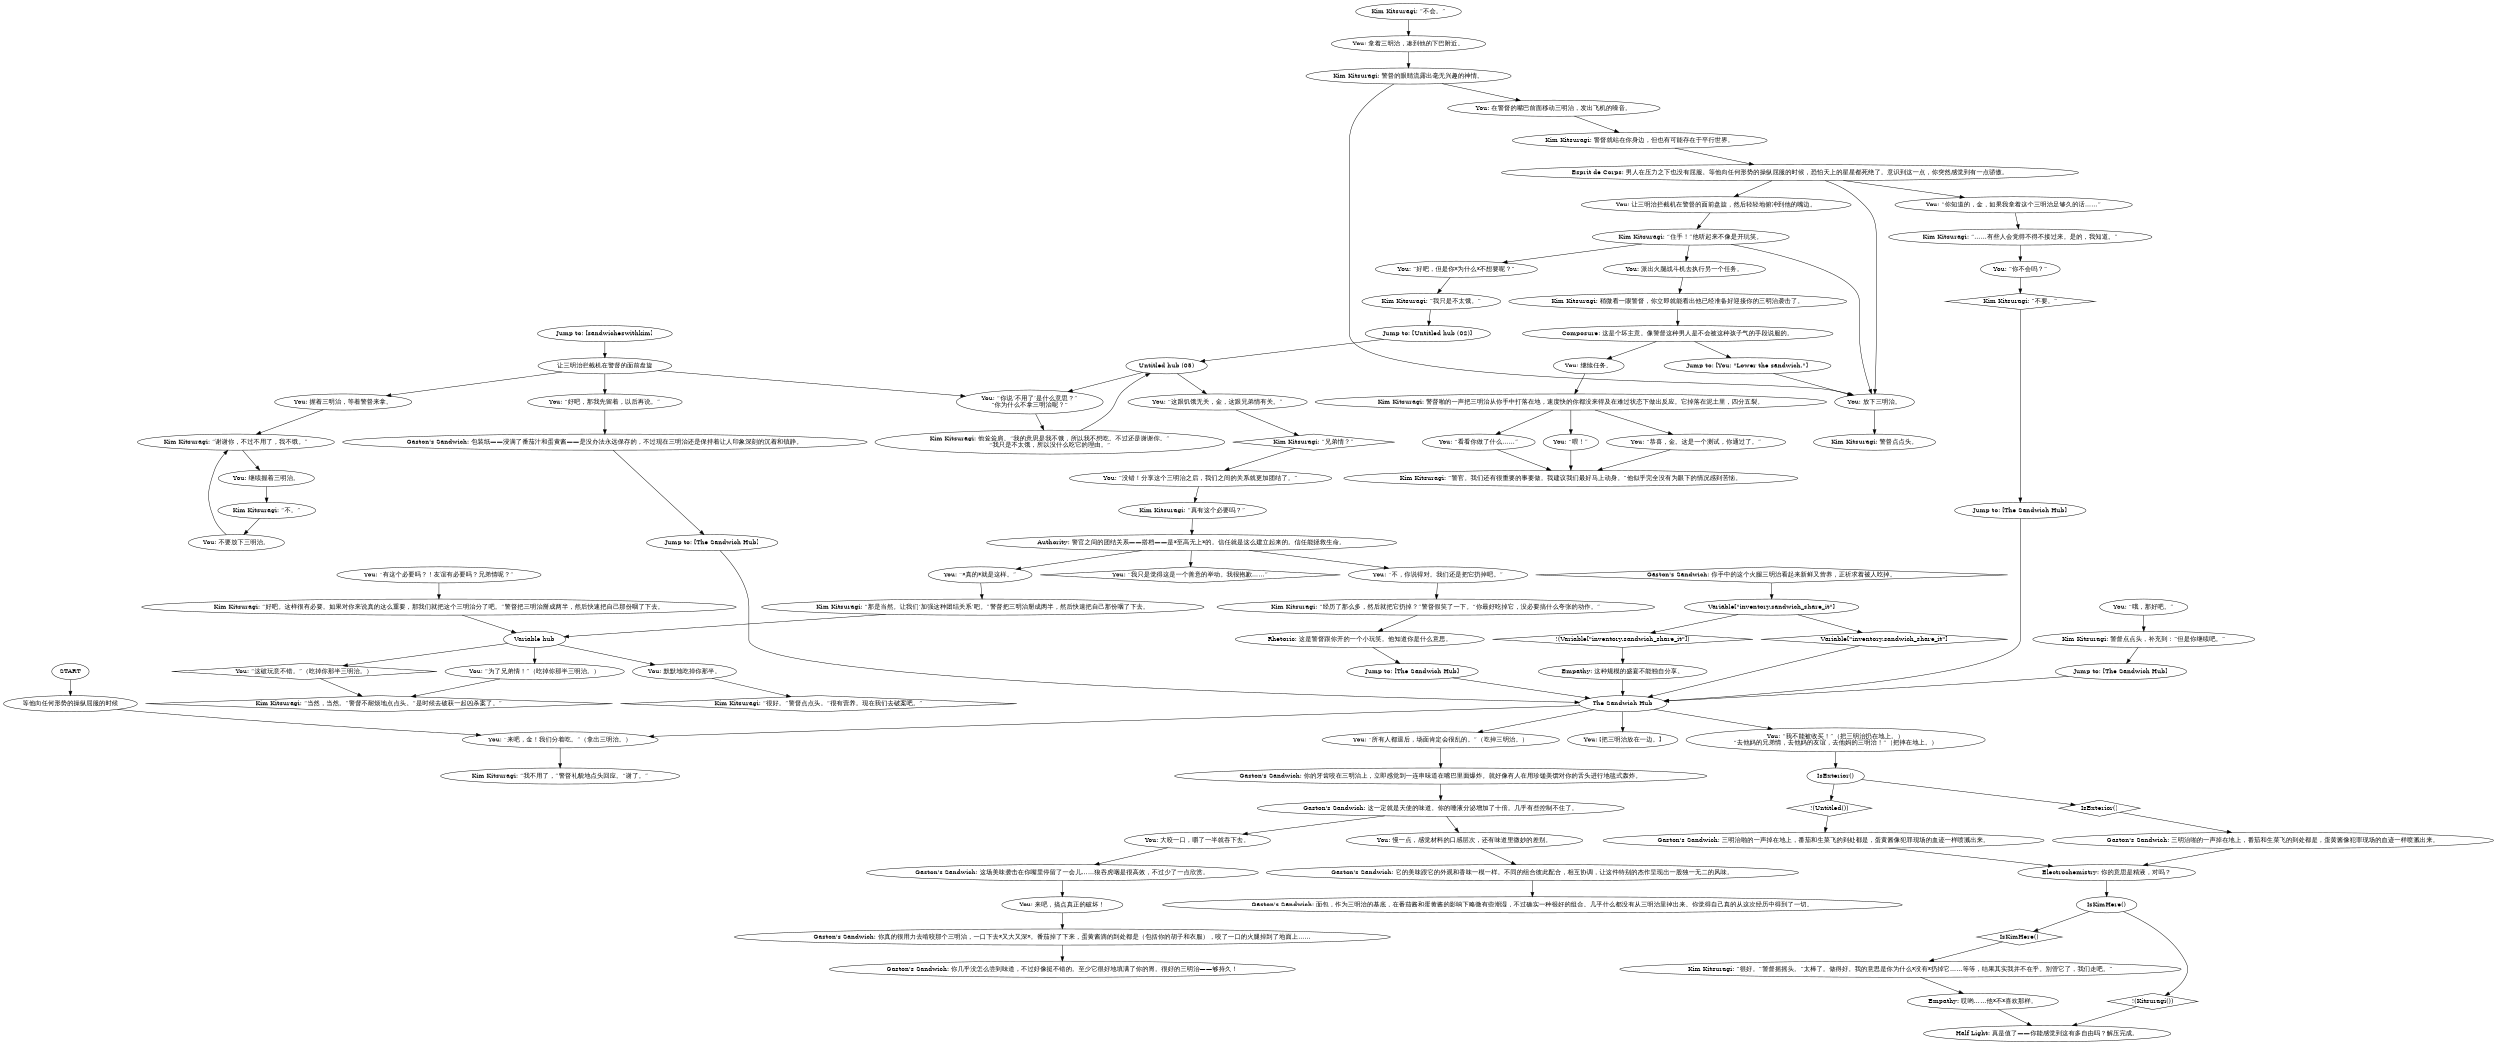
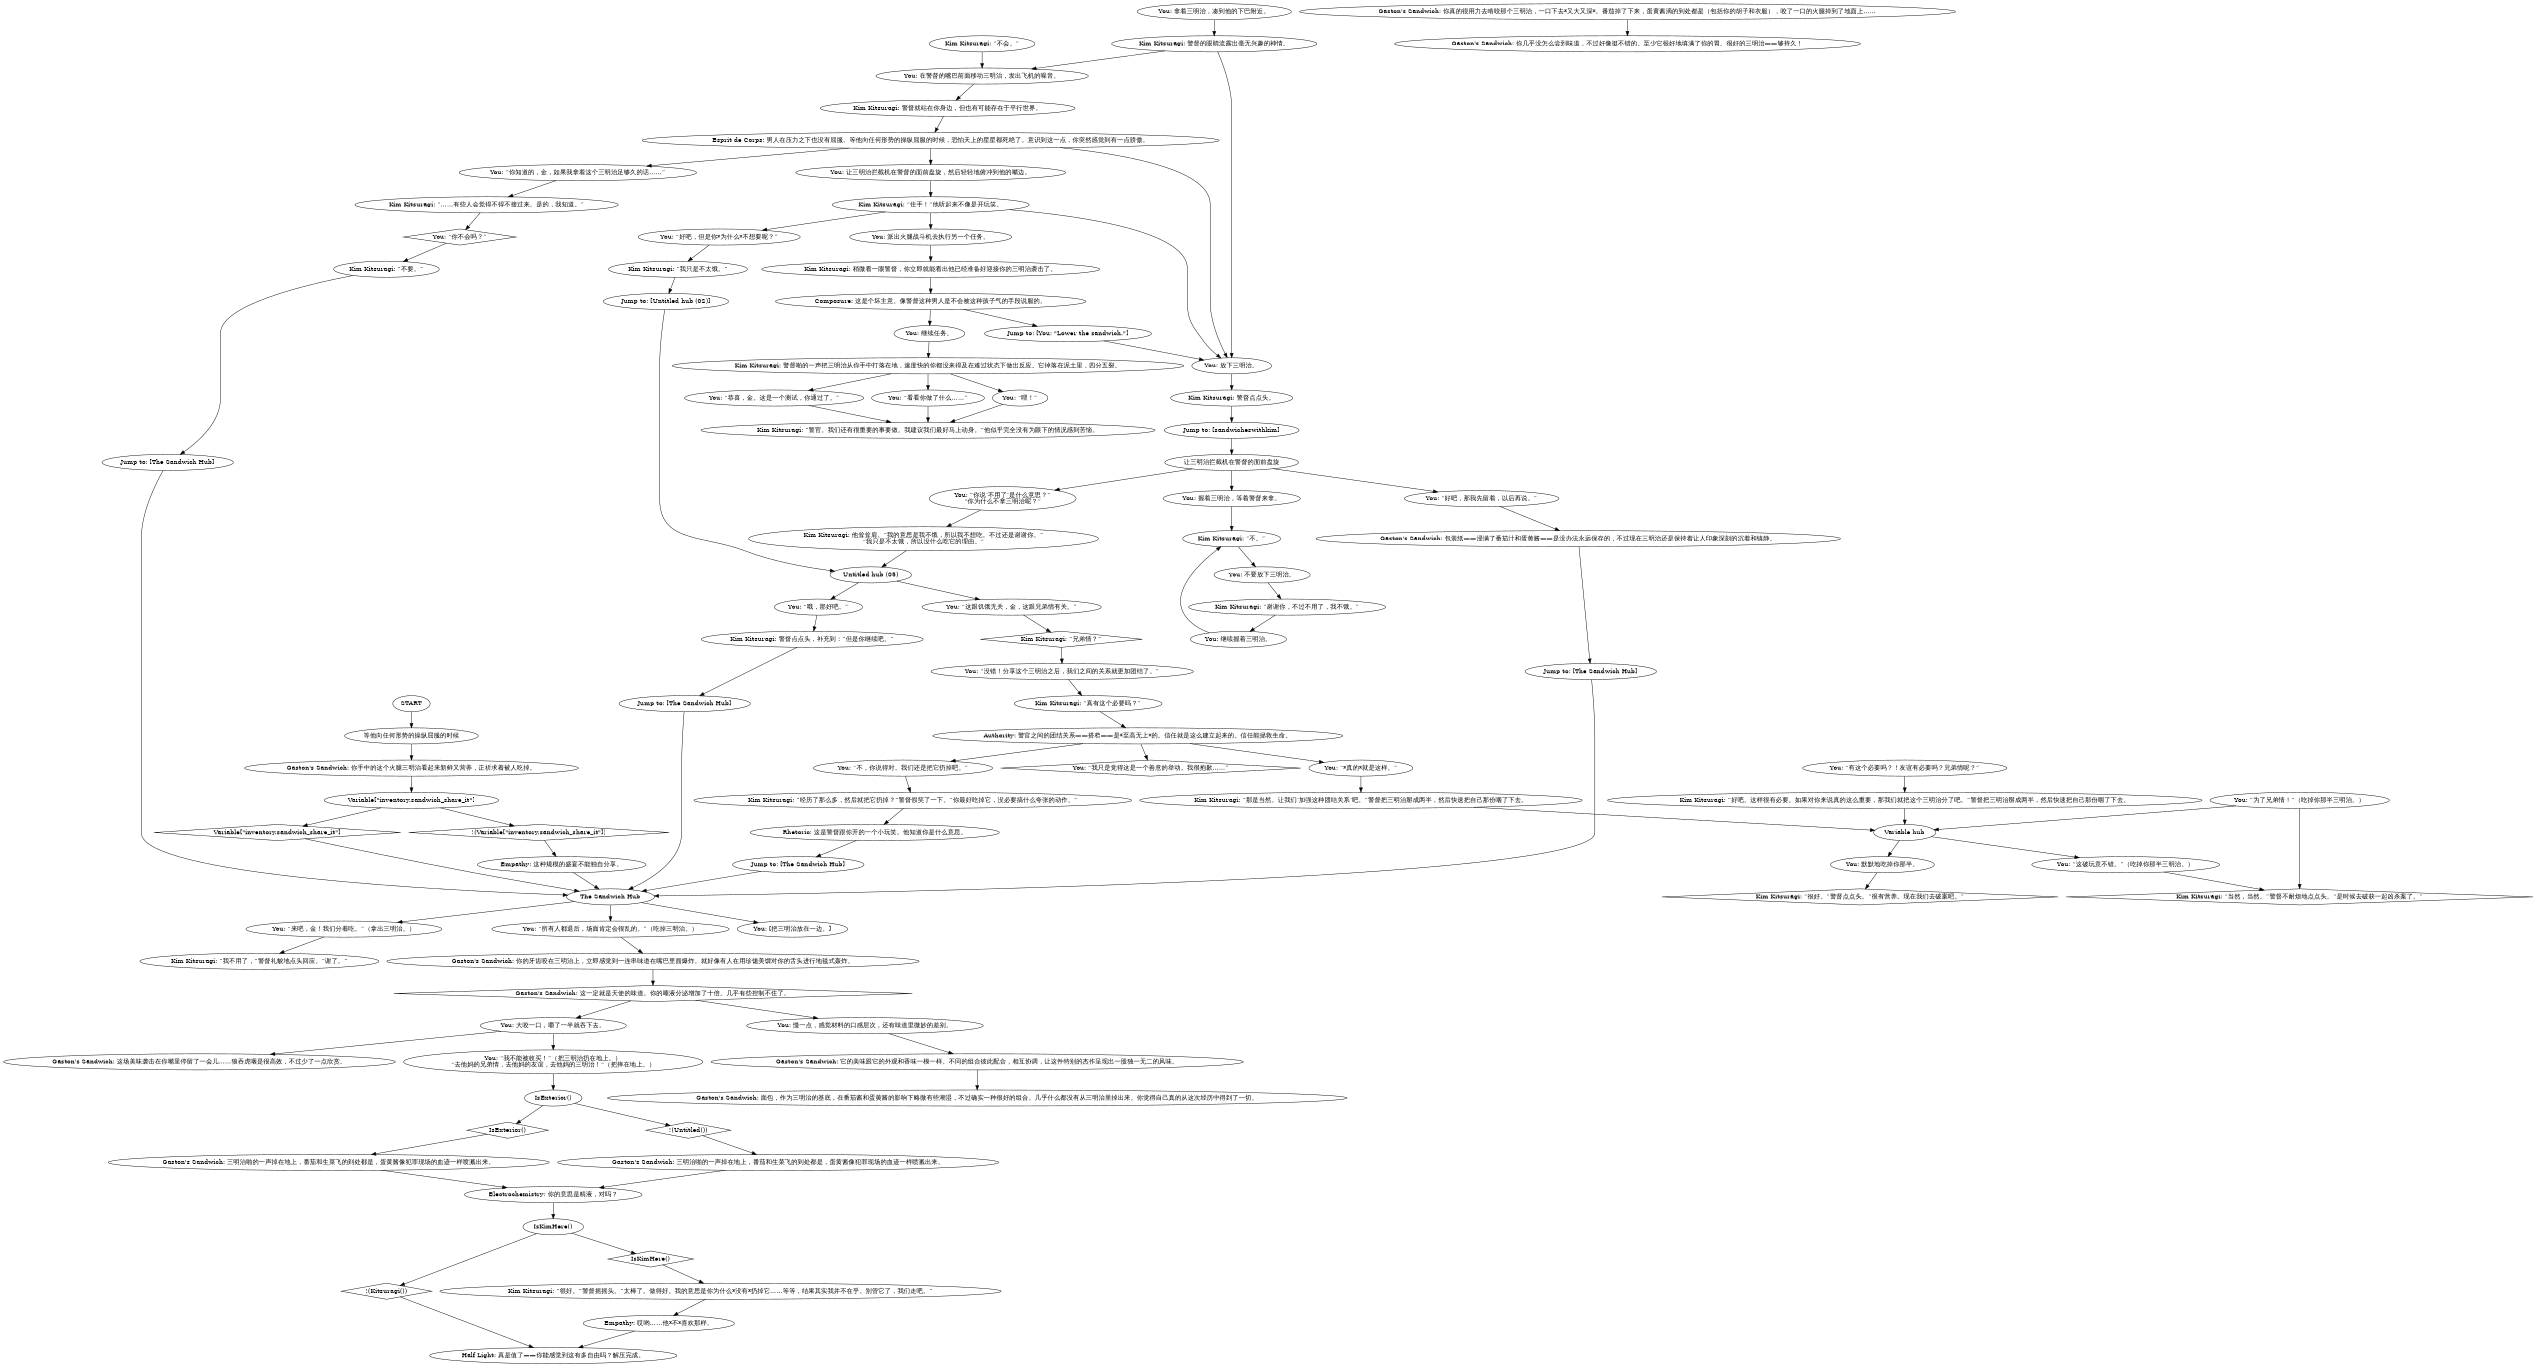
  digraph {
    n1 [label=START]
    n2 [label="等他向任何形势的操纵屈服的时候"]
-   n3 [label="Gaston's Sandwich: 你手中的这个火腿三明治看起来新鲜又营养，正祈求着被人吃掉。" shape=diamond]
+   n3 [label="Gaston's Sandwich: 你手中的这个火腿三明治看起来新鲜又营养，正祈求着被人吃掉。"]
    n4 [label="Variable[\"inventory.sandwich_share_it\"]"]
    n5 [label="Kim Kitsuragi: “当然，当然。”警督不耐烦地点点头。“是时候去破获一起凶杀案了。”" shape=diamond]
    n6 [label="Kim Kitsuragi: “我不用了，”警督礼貌地点头回应。“谢了。”"]
    n7 [label="Gaston's Sandwich: 你真的很用力去啃咬那个三明治，一口下去*又大又深*。番茄掉了下来，蛋黄酱滴的到处都是（包括你的胡子和衣服），咬了一口的火腿掉到了地面上……"]
    n8 [label="Gaston's Sandwich: 你几乎没怎么尝到味道，不过好像挺不错的。至少它很好地填满了你的胃。很好的三明治——够持久！"]
    n9 [label="You: “恭喜，金。这是一个测试，你通过了。”"]
    n10 [label="Kim Kitsuragi: “警官。我们还有很重要的事要做。我建议我们最好马上动身。”他似乎完全没有为眼下的情况感到苦恼。"]
    n11 [label="You: “你说‘不用了’是什么意思？”\n“你为什么不拿三明治呢？”"]
    n12 [label="Kim Kitsuragi: 他耸耸肩。“我的意思是我不饿，所以我不想吃。不过还是谢谢你。”\n“我只是不太饿，所以没什么吃它的理由。”"]
    n13 [label="Untitled hub (05)"]
    n14 [label="You: 继续任务。"]
    n15 [label="Kim Kitsuragi: 警督啪的一声把三明治从你手中打落在地，速度快的你都没来得及在难过状态下做出反应。它掉落在泥土里，四分五裂。"]
    n16 [label="You: “看看你做了什么……”"]
    n17 [label="You: “喂！”"]
    n18 [label="You: “没错！分享这个三明治之后，我们之间的关系就更加团结了。”"]
    n19 [label="Kim Kitsuragi: “真有这个必要吗？”"]
    n20 [label="Authority: 警官之间的团结关系——搭档——是*至高无上*的。信任就是这么建立起来的。信任能拯救生命。"]
    n21 [label="You: “我只是觉得这是一个善意的举动。我很抱歉……”" shape=diamond]
    n22 [label="Esprit de Corps: 男人在压力之下也没有屈服。等他向任何形势的操纵屈服的时候，恐怕天上的星星都死绝了。意识到这一点，你突然感觉到有一点骄傲。"]
    n23 [label="You: 放下三明治。"]
    n24 [label="You: 让三明治拦截机在警督的面前盘旋，然后轻轻地俯冲到他的嘴边。"]
    n25 [label="You: “你知道的，金，如果我拿着这个三明治足够久的话……”"]
    n26 [label="Kim Kitsuragi: 警督点点头。"]
    n27 [label="Kim Kitsuragi: “住手！”他听起来不像是开玩笑。"]
    n28 [label="Kim Kitsuragi: “……有些人会觉得不得不接过来。是的，我知道。”"]
    n29 [label="Variable[\"inventory.sandwich_share_it\"]" shape=diamond]
    n30 [label="!(Variable[\"inventory.sandwich_share_it\"])" shape=diamond]
    n31 [label="The Sandwich Hub"]
    n32 [label="Empathy: 这种规模的盛宴不能独自分享。"]
    n33 [label="You: “来吧，金！我们分着吃。”（拿出三明治。）"]
    n34 [label="You: “我不能被收买！”（把三明治扔在地上。）\n“去他妈的兄弟情，去他妈的友谊，去他妈的三明治！”（把摔在地上。）"]
    n35 [label="You: “所有人都退后，场面肯定会很乱的。”（吃掉三明治。）"]
    n36 [label="You: [把三明治放在一边。]"]
-   n37 [label="You: “这破玩意不错。”（吃掉你那半三明治。）" shape=diamond]
+   n37 [label="You: “这破玩意不错。”（吃掉你那半三明治。）"]
    n38 [label="You: “哦，那好吧。”"]
    n39 [label="You: “这跟饥饿无关，金，这跟兄弟情有关。”"]
    n40 [label="You: 派出火腿战斗机去执行另一个任务。"]
    n41 [label="You: “好吧，但是你*为什么*不想要呢？”"]
    n42 [label="Kim Kitsuragi: 稍微看一眼警督，你立即就能看出他已经准备好迎接你的三明治袭击了。"]
    n43 [label="Kim Kitsuragi: “我只是不太饿。”"]
    n44 [label="Variable hub"]
    n45 [label="You: 默默地吃掉你那半。"]
    n46 [label="You: “为了兄弟情！”（吃掉你那半三明治。）"]
    n47 [label="Gaston's Sandwich: 这场美味袭击在你嘴里停留了一会儿……狼吞虎咽是很高效，不过少了一点欣赏。"]
-   n48 [label="You: 来吧，搞点真正的破坏！"]
    n49 [label="Kim Kitsuragi: “兄弟情？”" shape=diamond]
    n50 [label="You: 不要放下三明治。"]
    n51 [label="Kim Kitsuragi: “谢谢你，不过不用了，我不饿。”"]
    n52 [label="Kim Kitsuragi: “不会。”"]
    n53 [label="You: 拿着三明治，凑到他的下巴附近。"]
    n54 [label="Kim Kitsuragi: “好吧。这样很有必要。如果对你来说真的这么重要，那我们就把这个三明治分了吧。”警督把三明治掰成两半，然后快速把自己那份咽了下去。"]
    n55 [label="You: 握着三明治，等着警督来拿。"]
    n56 [label="You: 继续握着三明治。"]
    n57 [label="You: “有这个必要吗？！友谊有必要吗？兄弟情呢？”"]
    n58 [label="Composure: 这是个坏主意。像警督这种男人是不会被这种孩子气的手段说服的。"]
    n59 [label="Gaston's Sandwich: 三明治啪的一声掉在地上，番茄和生菜飞的到处都是，蛋黄酱像犯罪现场的血迹一样喷溅出来。"]
    n60 [label="Electrochemistry: 你的意思是精液，对吗？"]
    n61 [label="IsKimHere()"]
    n62 [label="Jump to: [Untitled hub (02)]"]
    n63 [label="Jump to: [sandwicheswithkim]"]
    n64 [label="让三明治拦截机在警督的面前盘旋"]
    n65 [label="You: “好吧，那我先留着，以后再说。”"]
    n66 [label="Kim Kitsuragi: 警督的眼睛流露出毫无兴趣的神情。"]
    n67 [label="You: 在警督的嘴巴前面移动三明治，发出飞机的噪音。"]
    n68 [label="Kim Kitsuragi: 警督就站在你身边，但也有可能存在于平行世界。"]
    n69 [label="IsKimHere()" shape=diamond]
    n70 [label="!(Kitsuragi())" shape=diamond]
    n71 [label="Kim Kitsuragi: “很好。”警督摇摇头。“太棒了。做得好。我的意思是你为什么*没有*扔掉它……等等，结果其实我并不在乎。别管它了，我们走吧。”"]
    n72 [label="Half Light: 真是值了——你能感觉到这有多自由吗？解压完成。"]
    n73 [label="Empathy: 哎哟……他*不*喜欢那样。"]
    n74 [label="IsExterior()"]
    n75 [label="IsExterior()" shape=diamond]
    n76 [label="!(Untitled())" shape=diamond]
    n77 [label="Gaston's Sandwich: 三明治啪的一声掉在地上，番茄和生菜飞的到处都是，蛋黄酱像犯罪现场的血迹一样喷溅出来。"]
    n78 [label="Gaston's Sandwich: 面包，作为三明治的基底，在番茄酱和蛋黄酱的影响下略微有些潮湿，不过确实一种很好的组合。几乎什么都没有从三明治里掉出来。你觉得自己真的从这次经历中得到了一切。"]
-   n79 [label="You: “你不会吗？”"]
-   n80 [label="Kim Kitsuragi: “不要。”" shape=diamond]
+   n79 [label="You: “你不会吗？”" shape=diamond]
+   n80 [label="Kim Kitsuragi: “不要。”"]
    n81 [label="Jump to: [The Sandwich Hub]"]
    n82 [label="Jump to: [The Sandwich Hub]"]
    n83 [label="You: “*真的*就是这样。”"]
    n84 [label="Kim Kitsuragi: “那是当然。让我们‘加强这种团结关系’吧。”警督把三明治掰成两半，然后快速把自己那份咽了下去。"]
    n85 [label="Gaston's Sandwich: 它的美味跟它的外观和香味一模一样。不同的组合彼此配合，相互协调，让这件特别的杰作呈现出一股独一无二的风味。"]
    n86 [label="Gaston's Sandwich: 包装纸——浸满了番茄汁和蛋黄酱——是没办法永远保存的，不过现在三明治还是保持着让人印象深刻的沉着和镇静。"]
    n87 [label="Jump to: [You: \"Lower the sandwich.\"]"]
    n88 [label="You: “不，你说得对。我们还是把它扔掉吧。”"]
    n89 [label="Kim Kitsuragi: “经历了那么多，然后就把它扔掉？”警督假笑了一下。“你最好吃掉它，没必要搞什么夸张的动作。”"]
    n90 [label="Kim Kitsuragi: 警督点点头，补充到：“但是你继续吧。”"]
    n91 [label="Jump to: [The Sandwich Hub]"]
    n92 [label="You: 大咬一口，嚼了一半就吞下去。"]
    n93 [label="Jump to: [The Sandwich Hub]"]
    n94 [label="Rhetoric: 这是警督跟你开的一个小玩笑。他知道你是什么意思。"]
    n95 [label="Gaston's Sandwich: 你的牙齿咬在三明治上，立即感觉到一连串味道在嘴巴里面爆炸。就好像有人在用珍馐美馔对你的舌头进行地毯式轰炸。"]
-   n96 [label="Gaston's Sandwich: 这一定就是天使的味道。你的唾液分泌增加了十倍。几乎有些控制不住了。"]
+   n96 [label="Gaston's Sandwich: 这一定就是天使的味道。你的唾液分泌增加了十倍。几乎有些控制不住了。" shape=diamond]
    n97 [label="Kim Kitsuragi: “很好。”警督点点头。“很有营养。现在我们去破案吧。”" shape=diamond]
    n98 [label="You: 慢一点，感觉材料的口感层次，还有味道里微妙的差别。"]
    n99 [label="Kim Kitsuragi: “不。”"]
    n1 -> n2
-   n2 -> n33
+   n2 -> n3
    n3 -> n4
    n4 -> n29
    n4 -> n30
    n7 -> n8
    n9 -> n10
    n11 -> n12
    n12 -> n13
-   n13 -> n11
+   n13 -> n38
    n13 -> n39
    n14 -> n15
    n15 -> n9
    n15 -> n16
    n15 -> n17
    n16 -> n10
    n17 -> n10
    n18 -> n19
    n19 -> n20
    n20 -> n21
    n20 -> n83
    n20 -> n88
    n22 -> n23
    n22 -> n24
    n22 -> n25
    n23 -> n26
    n24 -> n27
    n25 -> n28
+   n26 -> n63
    n27 -> n23
    n27 -> n40
    n27 -> n41
    n28 -> n79
    n29 -> n31
    n30 -> n32
    n31 -> n33
-   n31 -> n34
+   n92 -> n34
    n31 -> n35
    n31 -> n36
    n32 -> n31
    n33 -> n6
    n34 -> n74
    n35 -> n95
    n37 -> n5
    n38 -> n90
    n39 -> n49
    n40 -> n42
    n41 -> n43
    n42 -> n58
    n43 -> n62
    n44 -> n37
    n44 -> n45
-   n44 -> n46
+   n46 -> n44
    n45 -> n97
    n46 -> n5
-   n47 -> n48
-   n48 -> n7
    n49 -> n18
    n50 -> n51
    n51 -> n56
-   n52 -> n53
+   n52 -> n67
    n53 -> n66
    n54 -> n44
-   n55 -> n51
+   n55 -> n99
    n56 -> n99
    n57 -> n54
    n58 -> n14
    n58 -> n87
    n59 -> n60
    n60 -> n61
    n61 -> n69
    n61 -> n70
    n62 -> n13
    n63 -> n64
    n64 -> n11
    n64 -> n55
    n64 -> n65
    n65 -> n86
    n66 -> n23
    n66 -> n67
    n67 -> n68
    n68 -> n22
    n69 -> n71
    n70 -> n72
    n71 -> n73
    n73 -> n72
    n74 -> n75
    n74 -> n76
    n75 -> n59
    n76 -> n77
    n77 -> n60
    n79 -> n80
    n80 -> n81
    n81 -> n31
    n82 -> n31
    n83 -> n84
    n84 -> n44
    n85 -> n78
    n86 -> n93
    n87 -> n23
    n88 -> n89
    n89 -> n94
    n90 -> n91
    n91 -> n31
    n92 -> n47
    n93 -> n31
    n94 -> n82
    n95 -> n96
    n96 -> n92
    n96 -> n98
    n98 -> n85
    n99 -> n50
  }
